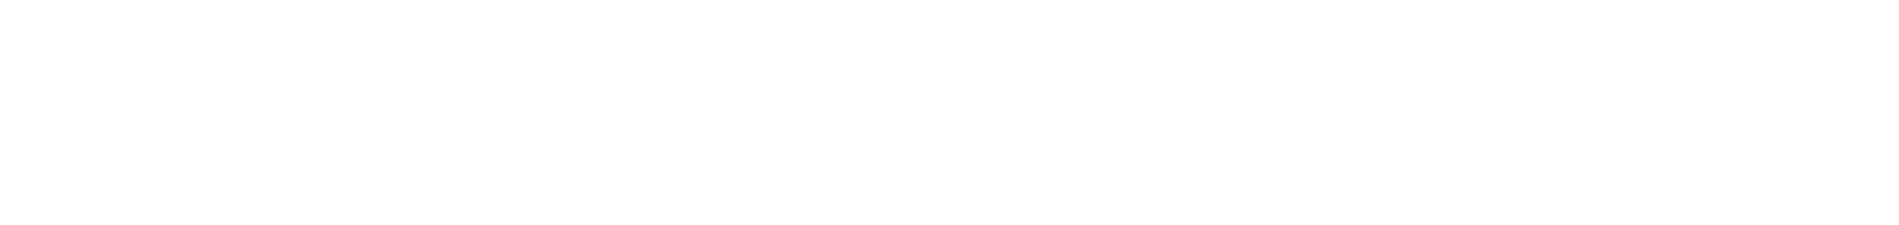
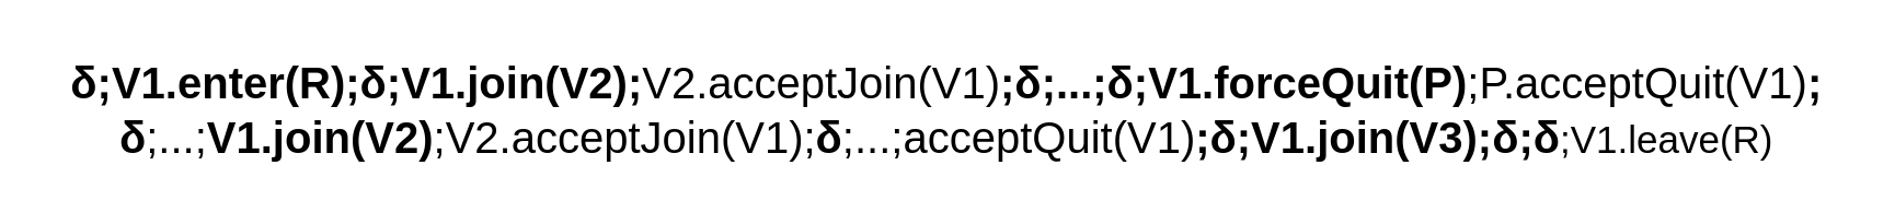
  <mxCell id="0" />
  <mxCell id="1" parent="0" />
+ <mxCell id="2" value="&lt;font style=&quot;font-size: 16px&quot;&gt;&lt;b&gt;δ;V1.enter(R);δ;V1.join(V2);&lt;/b&gt;V2.acceptJoin(V1)&lt;b&gt;;δ;...;δ;V1.forceQuit(P)&lt;/b&gt;;P.acceptQuit(V1)&lt;b&gt;;&lt;br&gt;δ&lt;/b&gt;;...;&lt;b&gt;V1.join(V2)&lt;/b&gt;;V2.acceptJoin(V1);&lt;b&gt;δ&lt;/b&gt;;...;acceptQuit(V1)&lt;b&gt;;δ;V1.join(V3);δ;δ&lt;/b&gt;&lt;/font&gt;;V1.leave(R)" style="text;html=1;align=center;verticalAlign=middle;resizable=0;points=[];autosize=1;fontSize=14;" vertex="1" parent="1"><mxGeometry x="20" y="20" width="650" height="40" as="geometry" /></mxCell>
